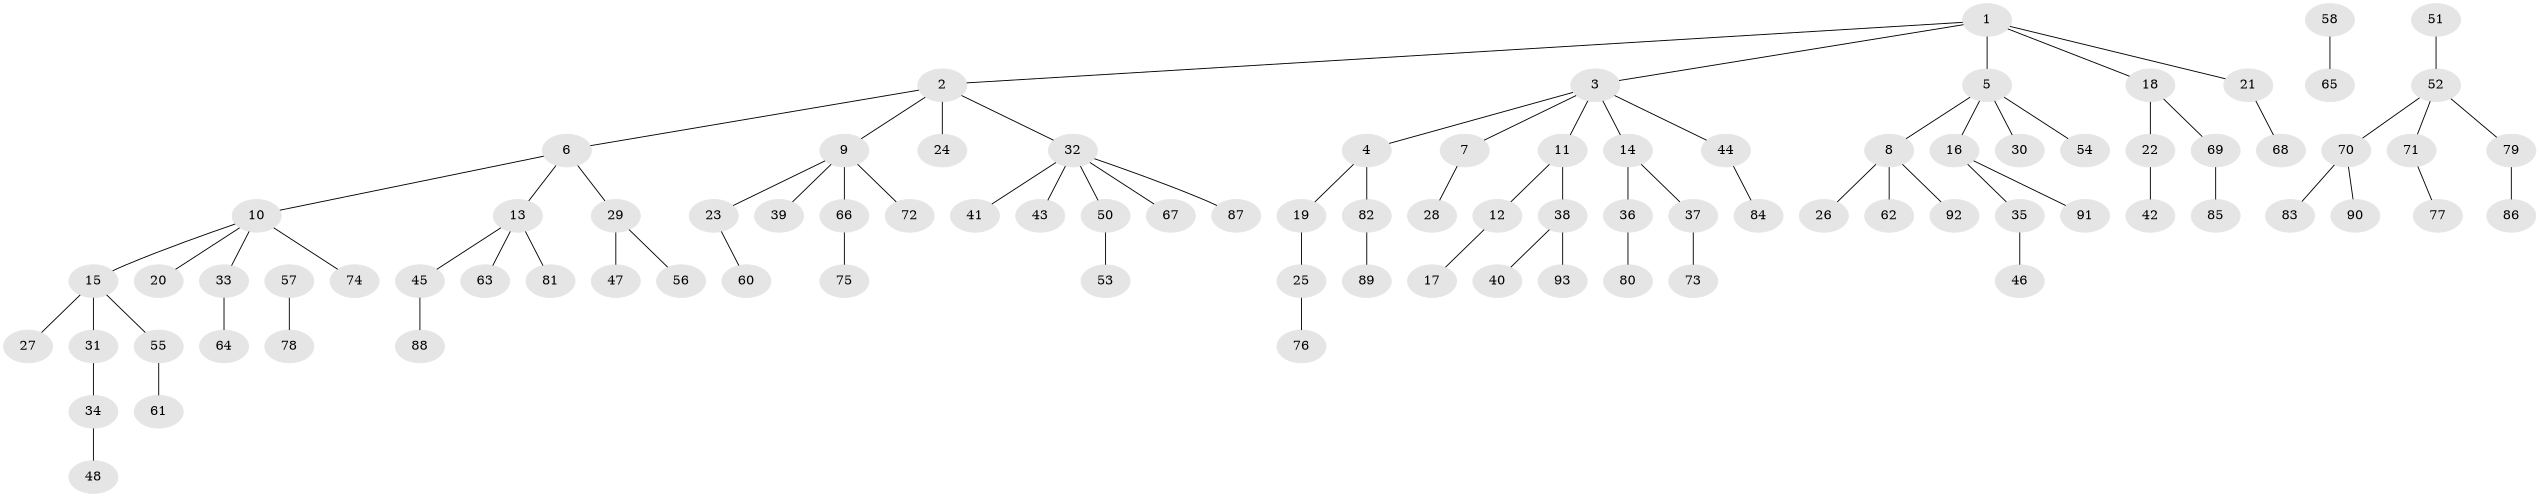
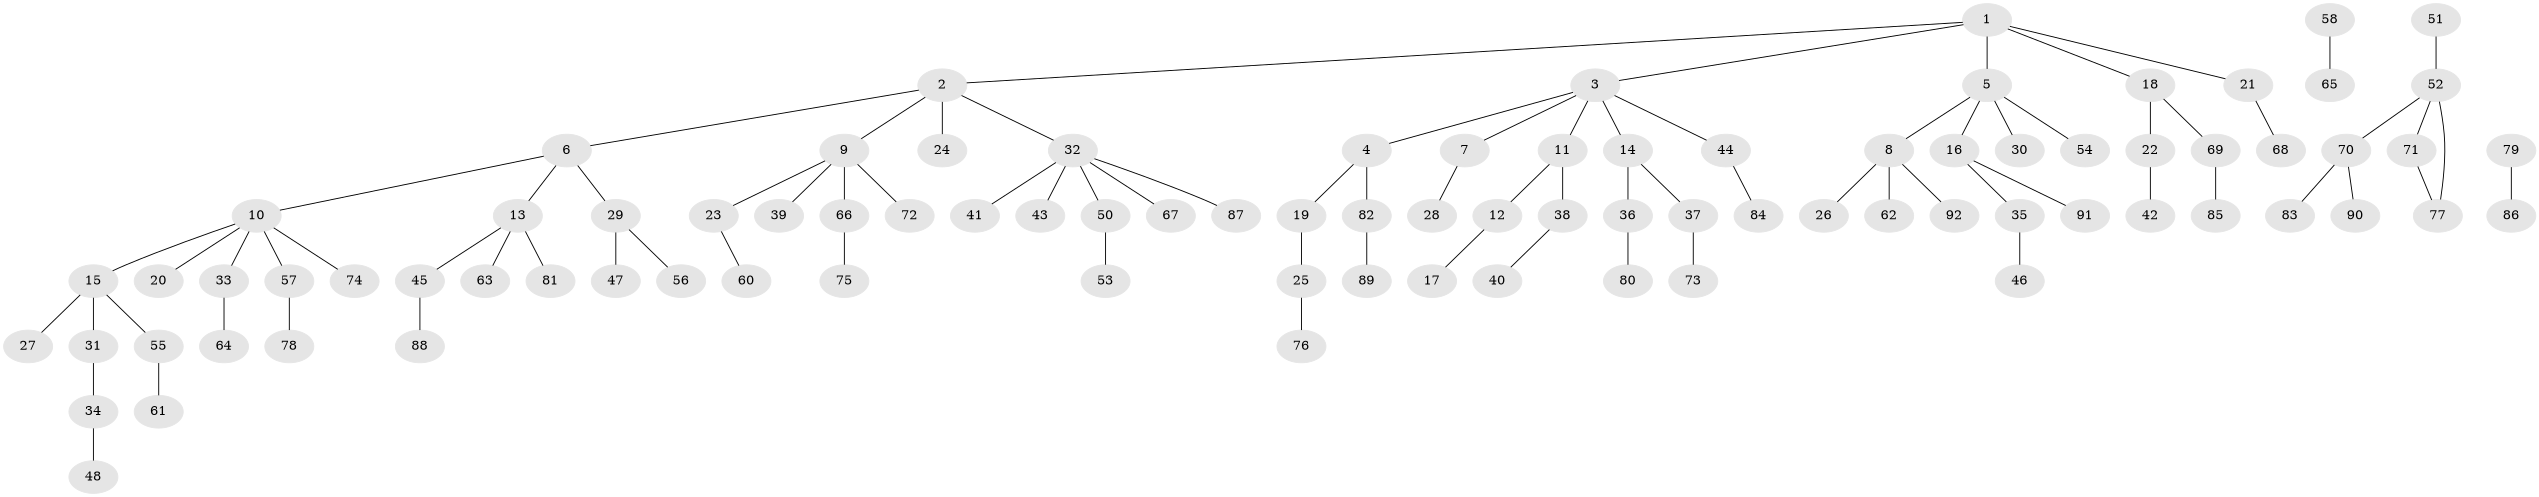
  graph {
    node [color=gray90 style=filled]
    1
    2
    3
    5
    18
    21
    6
    9
    24
    32
    4
    7
    11
    14
    44
    8
    16
    30
    54
    22
    69
    68
    10
    13
    29
    23
    39
    66
    72
    41
    43
    50
    67
    87
    19
    82
    28
    12
    38
    36
    37
    84
    25
    89
    26
    62
    92
    35
    91
    15
    20
    33
    57
    74
    45
    63
    81
    47
    56
    60
    75
    27
    31
    55
    64
    78
    17
    40
-   93
    88
    80
    73
    34
    61
    46
    42
    85
    76
    58
    65
    48
    53
    51
    52
    70
    71
    79
    83
    90
    77
    86
    1 -- 2
    1 -- 3
    1 -- 5
    1 -- 18
    1 -- 21
    2 -- 6
    2 -- 9
    2 -- 24
    2 -- 32
    3 -- 4
    3 -- 7
    3 -- 11
    3 -- 14
    3 -- 44
    5 -- 8
    5 -- 16
    5 -- 30
    5 -- 54
    18 -- 22
    18 -- 69
    21 -- 68
    6 -- 10
    6 -- 13
    6 -- 29
    9 -- 23
    9 -- 39
    9 -- 66
    9 -- 72
    32 -- 41
    32 -- 43
    32 -- 50
    32 -- 67
    32 -- 87
    4 -- 19
    4 -- 82
    7 -- 28
    11 -- 12
    11 -- 38
    14 -- 36
    14 -- 37
    44 -- 84
    8 -- 26
    8 -- 62
    8 -- 92
    16 -- 35
    16 -- 91
    22 -- 42
    69 -- 85
    10 -- 15
    10 -- 20
    10 -- 33
+   10 -- 57
    10 -- 74
    13 -- 45
    13 -- 63
    13 -- 81
    29 -- 47
    29 -- 56
    23 -- 60
    66 -- 75
    50 -- 53
    19 -- 25
    82 -- 89
    12 -- 17
    38 -- 40
-   38 -- 93
    36 -- 80
    37 -- 73
    25 -- 76
    35 -- 46
    15 -- 27
    15 -- 31
    15 -- 55
    33 -- 64
    57 -- 78
    45 -- 88
    31 -- 34
    55 -- 61
    34 -- 48
    58 -- 65
    51 -- 52
    52 -- 70
    52 -- 71
-   52 -- 79
+   52 -- 77
    70 -- 83
    70 -- 90
    71 -- 77
    79 -- 86
  }
